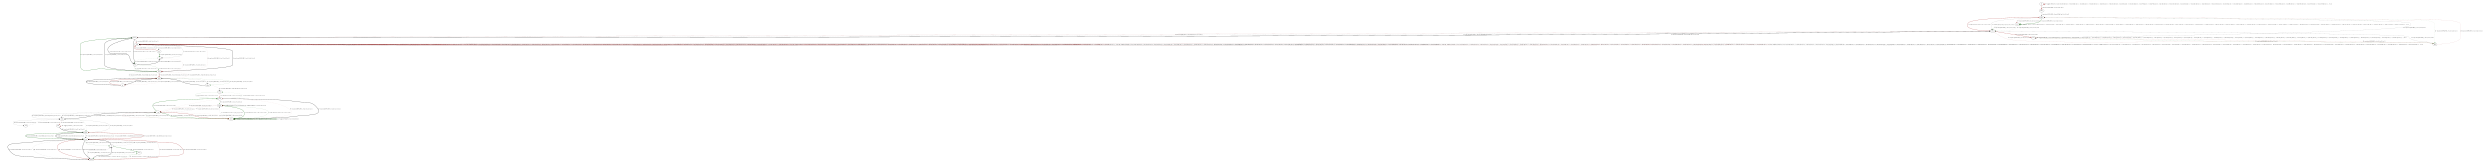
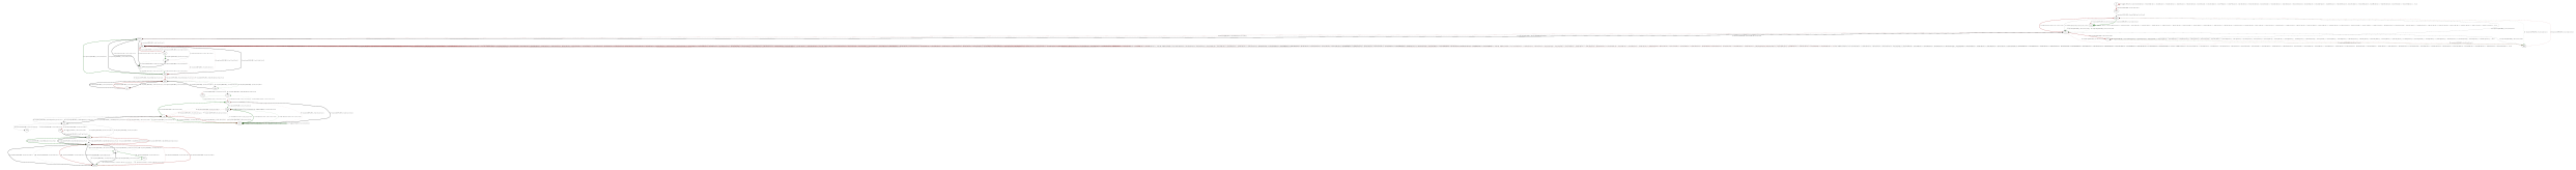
  digraph {
    fontname="IBM Plex Mono"
    node [fontname="IBM Plex Mono"]
    edge [arrowhead=vee color=black fontname="IBM Plex Mono" style=bold]
    b1
    d42p
    d42m
    b59
    d27p
    b58
    d27m
    b57
    b98
    b100
    d9p
    d33m
    b99
    d33p
    b6
    d40m
+   d39m
    d39p
    gf15
    d48m
    b140
    b141
    d48p
    b18
    b19
    d50m
    d50p
    d57m
    b8
    d57p
    b1 -> b1 [color=brown label="1-toggle[TOGGLE];/null/door0[false]:=!(door0[false]); door1[false]:=!(door1[false]); door4[false]:=!(door4[false]); door6[false]:=!(door6[false]); door9[false]:=!(door9[false]); door42[false]:=!(door42[false]); door12[false]:=!(door12[false]); door13[false]:=!(door13[false]); door14[false]:=!(door14[false]); door18[false]:=!(door18[false]); door23[false]:=!(door23[false]); door58[false]:=!(door58[false]); door27[false]:=!(door27[false]); /null"]
    b1 -> d42p [color=brown label="2-explore[EXPLORE];/null/null/null"]
    d42p -> d42m [label="3-explore[EXPLORE];/door42[false]/null/null" style=dashed]
    d42m -> b59 [color=darkgreen label="4-explore[EXPLORE];/null/null/null"]
    d42m -> b59 [arrowhead=dot color=brown label="17-explore[EXPLORE];/null/null/null" style=dotted]
    d42m -> d27p [arrowhead=dot label="28-explore[EXPLORE];/null/null/null" style=dashed]
    d42m -> b58 [arrowhead=dot color=darkgreen label="21-explore[EXPLORE];/null/null/null" style=dotted]
    b59 -> b59 [color=darkgreen label="18-toggle[TOGGLE];/null/door0[false]:=!(door0[false]); door1[false]:=!(door1[false]); door2[false]:=!(door2[false]); door3[false]:=!(door3[false]); door4[false]:=!(door4[false]); door5[false]:=!(door5[false]); door6[false]:=!(door6[false]); door7[false]:=!(door7[false]); door9[false]:=!(door9[false]); door11[false]:=!(door11[false]); door13[false]:=!(door13[false]); door14[false]:=!(door14[false]); door47[false]:=!(door47[false]); door48[false]:=!(door48[false]); door50[false]:=!(door50[false]); door19[false]:=!(door19[false]); door57[false]:=!(door57[false]); door27[false]:=!(door27[false]); /null"]
    b59 -> d27p [color=darkgreen label="5-explore[EXPLORE];/null/null/null" style=dotted]
    b59 -> d27p [color=darkgreen label="19-explore[EXPLORE];/null/null/null" style=dotted]
    d27p -> d42m [arrowhead=dot color=brown label="20-explore[EXPLORE];/null/null/null"]
    d27p -> b58 [color=brown label="15-explore[EXPLORE];/null/null/null" style=dashed]
    d27p -> d27m [color=brown label="6-explore[EXPLORE];/door27[false]/null/null" style=dashed]
    d27p -> d27m [label="29-explore[EXPLORE];/door27[false]/null/null" style=dotted]
    d27p -> b57 [color=brown label="25-explore[EXPLORE];/null/null/null"]
    b58 -> d42m [arrowhead=dot color=brown label="16-explore[EXPLORE];/null/null/null" style=dashed]
    b58 -> d27p [label="24-explore[EXPLORE];/null/null/null" style=dashed]
    b58 -> b57 [color=brown label="22-explore[EXPLORE];/null/null/null" style=dashed]
    d27m -> d27p [label="14-explore[EXPLORE];/door27[false]/null/null"]
    d27m -> b98 [label="7-explore[EXPLORE];/null/null/null"]
    d27m -> b98 [arrowhead=dot label="34-explore[EXPLORE];/null/null/null"]
    d27m -> b100 [color=brown label="30-explore[EXPLORE];/null/null/null" style=dashed]
    b57 -> d42m [arrowhead=dot label="27-explore[EXPLORE];/null/null/null" style=dashed]
    b57 -> b58 [color=darkgreen label="23-explore[EXPLORE];/null/null/null" style=dashed]
    b57 -> b57 [label="26-toggle[TOGGLE];/null/door0[false]:=!(door0[false]); door1[false]:=!(door1[false]); door33[false]:=!(door33[false]); door2[false]:=!(door2[false]); door34[false]:=!(door34[false]); door4[false]:=!(door4[false]); door5[false]:=!(door5[false]); door6[false]:=!(door6[false]); door38[false]:=!(door38[false]); door9[false]:=!(door9[false]); door11[false]:=!(door11[false]); door14[false]:=!(door14[false]); door17[false]:=!(door17[false]); door18[false]:=!(door18[false]); door19[false]:=!(door19[false]); door24[false]:=!(door24[false]); door27[false]:=!(door27[false]); /null" style=dotted]
    b98 -> d9p [arrowhead=dot label="8-explore[EXPLORE];/null/null/null"]
    b98 -> d33m [color=darkgreen label="12-explore[EXPLORE];/null/null/null" style=dashed]
    b98 -> d33m [color=darkgreen label="35-explore[EXPLORE];/null/null/null" style=dashed]
    b100 -> b100 [color=brown label="39-toggle[TOGGLE];/null/door1[false]:=!(door1[false]); door2[false]:=!(door2[false]); door3[false]:=!(door3[false]); door4[false]:=!(door4[false]); door36[false]:=!(door36[false]); door5[false]:=!(door5[false]); door6[false]:=!(door6[false]); door7[false]:=!(door7[false]); door39[false]:=!(door39[false]); door9[false]:=!(door9[false]); door10[false]:=!(door10[false]); door13[false]:=!(door13[false]); door49[false]:=!(door49[false]); door52[false]:=!(door52[false]); door22[false]:=!(door22[false]); /null"]
    b100 -> b100 [color=brown label="40-toggle[TOGGLE];/null/door1[false]:=!(door1[false]); door2[false]:=!(door2[false]); door3[false]:=!(door3[false]); door4[false]:=!(door4[false]); door36[false]:=!(door36[false]); door5[false]:=!(door5[false]); door6[false]:=!(door6[false]); door7[false]:=!(door7[false]); door39[false]:=!(door39[false]); door9[false]:=!(door9[false]); door10[false]:=!(door10[false]); door13[false]:=!(door13[false]); door49[false]:=!(door49[false]); door52[false]:=!(door52[false]); door22[false]:=!(door22[false]); /null"]
    b100 -> b100 [arrowhead=dot color=brown label="41-toggle[TOGGLE];/null/door1[false]:=!(door1[false]); door2[false]:=!(door2[false]); door3[false]:=!(door3[false]); door4[false]:=!(door4[false]); door36[false]:=!(door36[false]); door5[false]:=!(door5[false]); door6[false]:=!(door6[false]); door7[false]:=!(door7[false]); door39[false]:=!(door39[false]); door9[false]:=!(door9[false]); door10[false]:=!(door10[false]); door13[false]:=!(door13[false]); door49[false]:=!(door49[false]); door52[false]:=!(door52[false]); door22[false]:=!(door22[false]); /null" style=dashed]
    b100 -> b100 [color=brown label="44-toggle[TOGGLE];/null/door1[false]:=!(door1[false]); door2[false]:=!(door2[false]); door3[false]:=!(door3[false]); door4[false]:=!(door4[false]); door36[false]:=!(door36[false]); door5[false]:=!(door5[false]); door6[false]:=!(door6[false]); door7[false]:=!(door7[false]); door39[false]:=!(door39[false]); door9[false]:=!(door9[false]); door10[false]:=!(door10[false]); door13[false]:=!(door13[false]); door49[false]:=!(door49[false]); door52[false]:=!(door52[false]); door22[false]:=!(door22[false]); /null"]
    b100 -> b100 [arrowhead=dot label="45-toggle[TOGGLE];/null/door1[false]:=!(door1[false]); door2[false]:=!(door2[false]); door3[false]:=!(door3[false]); door4[false]:=!(door4[false]); door36[false]:=!(door36[false]); door5[false]:=!(door5[false]); door6[false]:=!(door6[false]); door7[false]:=!(door7[false]); door39[false]:=!(door39[false]); door9[false]:=!(door9[false]); door10[false]:=!(door10[false]); door13[false]:=!(door13[false]); door49[false]:=!(door49[false]); door52[false]:=!(door52[false]); door22[false]:=!(door22[false]); /null" style=dashed]
    b100 -> b100 [color=brown label="46-toggle[TOGGLE];/null/door1[false]:=!(door1[false]); door2[false]:=!(door2[false]); door3[false]:=!(door3[false]); door4[false]:=!(door4[false]); door36[false]:=!(door36[false]); door5[false]:=!(door5[false]); door6[false]:=!(door6[false]); door7[false]:=!(door7[false]); door39[false]:=!(door39[false]); door9[false]:=!(door9[false]); door10[false]:=!(door10[false]); door13[false]:=!(door13[false]); door49[false]:=!(door49[false]); door52[false]:=!(door52[false]); door22[false]:=!(door22[false]); /null" style=dashed]
    b100 -> b100 [arrowhead=dot label="47-toggle[TOGGLE];/null/door1[false]:=!(door1[false]); door2[false]:=!(door2[false]); door3[false]:=!(door3[false]); door4[false]:=!(door4[false]); door36[false]:=!(door36[false]); door5[false]:=!(door5[false]); door6[false]:=!(door6[false]); door7[false]:=!(door7[false]); door39[false]:=!(door39[false]); door9[false]:=!(door9[false]); door10[false]:=!(door10[false]); door13[false]:=!(door13[false]); door49[false]:=!(door49[false]); door52[false]:=!(door52[false]); door22[false]:=!(door22[false]); /null" style=dotted]
    b100 -> d9p [arrowhead=dot label="31-explore[EXPLORE];/null/null/null" style=dashed]
    b100 -> d33m [color=brown label="48-explore[EXPLORE];/null/null/null" style=dotted]
    b100 -> b99 [label="42-explore[EXPLORE];/null/null/null" style=dashed]
    d9p -> b98 [color=darkgreen label="11-explore[EXPLORE];/null/null/null" style=dotted]
    d9p -> d33m [color=brown label="32-explore[EXPLORE];/null/null/null" style=dotted]
    d33m -> d27m [arrowhead=dot color=darkgreen label="13-explore[EXPLORE];/null/null/null"]
    d33m -> d27m [arrowhead=dot label="33-explore[EXPLORE];/null/null/null"]
    d33m -> b100 [arrowhead=dot label="38-explore[EXPLORE];/null/null/null"]
    d33m -> d33p [color=darkgreen label="36-explore[EXPLORE];/door33[false]/null/null" style=dotted]
    d33m -> d33p [arrowhead=dot color=brown label="49-explore[EXPLORE];/door33[false]/null/null"]
    b99 -> b100 [color=brown label="43-explore[EXPLORE];/null/null/null"]
    b99 -> d9p [arrowhead=dot color=darkgreen label="10-explore[EXPLORE];/null/null/null"]
    d33p -> d33m [arrowhead=dot color=brown label="37-explore[EXPLORE];/door33[false]/null/null" style=dotted]
    d33p -> b6 [label="50-explore[EXPLORE];/null/null/null"]
    d33p -> b6 [arrowhead=dot color=brown label="52-explore[EXPLORE];/null/null/null" style=dotted]
    d33p -> d40m [label="54-explore[EXPLORE];/null/null/null" style=dashed]
    d33p -> d40m [color=darkgreen label="56-explore[EXPLORE];/null/null/null" style=dashed]
    b6 -> d33p [arrowhead=dot label="51-explore[EXPLORE];/null/null/null"]
    b6 -> d33p [color=brown label="53-explore[EXPLORE];/null/null/null"]
    d40m -> d33p [arrowhead=dot label="55-explore[EXPLORE];/null/null/null"]
+   d40m -> d39m [color=brown label="57-explore[EXPLORE];/null/null/null" style=dotted]
    d40m -> d39p [arrowhead=dot label="58-explore[EXPLORE];/door39[false]/null/null" style=dotted]
    d39p -> gf15 [arrowhead=dot color=darkgreen label="59-explore[EXPLORE];/null/null/null" style=dashed]
    d39p -> gf15 [arrowhead=dot color=brown label="77-explore[EXPLORE];/null/null/null" style=dashed]
    gf15 -> d39p [arrowhead=dot color=darkgreen label="76-explore[EXPLORE];/null/null/null" style=dotted]
    gf15 -> d48m [arrowhead=dot color=brown label="60-explore[EXPLORE];/null/null/null" style=dotted]
    gf15 -> b140 [label="67-explore[EXPLORE];/null/null/null"]
    gf15 -> b141 [color=darkgreen label="78-explore[EXPLORE];/null/null/null" style=dotted]
    d48m -> gf15 [arrowhead=dot color=darkgreen label="66-explore[EXPLORE];/null/null/null"]
    d48m -> b140 [color=darkgreen label="61-explore[EXPLORE];/null/null/null"]
    d48m -> b140 [color=brown label="70-explore[EXPLORE];/null/null/null"]
    d48m -> b140 [arrowhead=dot color=brown label="80-explore[EXPLORE];/null/null/null" style=dotted]
    d48m -> d48p [label="82-explore[EXPLORE];/door48[false]/null/null" style=dashed]
    d48m -> d48p [label="86-explore[EXPLORE];/door48[false]/null/null" style=dotted]
    b140 -> gf15 [color=brown label="75-explore[EXPLORE];/null/null/null" style=dotted]
    b140 -> d48m [color=brown label="69-explore[EXPLORE];/null/null/null" style=dashed]
    b140 -> d48m [arrowhead=dot color=darkgreen label="81-explore[EXPLORE];/null/null/null" style=dashed]
    b140 -> b140 [label="62-toggle[TOGGLE];/null/null/null" style=dashed]
    b140 -> b140 [color=brown label="68-toggle[TOGGLE];/null/null/null" style=dotted]
    b140 -> b140 [arrowhead=dot color=darkgreen label="71-toggle[TOGGLE];/null/null/null"]
    b140 -> b141 [arrowhead=dot color=darkgreen label="63-explore[EXPLORE];/null/null/null" style=dashed]
    b140 -> b141 [arrowhead=dot label="72-explore[EXPLORE];/null/null/null" style=dotted]
    b141 -> d48m [color=brown label="65-explore[EXPLORE];/null/null/null" style=dashed]
    b141 -> d48m [arrowhead=dot label="79-explore[EXPLORE];/null/null/null" style=dotted]
    b141 -> b140 [color=darkgreen label="74-explore[EXPLORE];/null/null/null"]
    b141 -> b141 [arrowhead=dot color=brown label="64-toggle[TOGGLE];/null/null/null"]
    b141 -> b141 [label="73-toggle[TOGGLE];/null/null/null" style=dotted]
    d48p -> d48m [label="85-explore[EXPLORE];/door48[false]/null/null"]
    d48p -> b18 [arrowhead=dot label="83-explore[EXPLORE];/null/null/null" style=dashed]
    d48p -> b19 [arrowhead=dot color=brown label="87-explore[EXPLORE];/null/null/null" style=dashed]
    d48p -> d50m [arrowhead=dot color=darkgreen label="91-explore[EXPLORE];/null/null/null" style=dotted]
    b18 -> d48p [arrowhead=dot label="84-explore[EXPLORE];/null/null/null" style=dotted]
    b19 -> b19 [arrowhead=dot color=brown label="88-toggle[TOGGLE];/null/null/null" style=dashed]
    b19 -> d50m [label="89-explore[EXPLORE];/null/null/null"]
    d50m -> d48p [label="90-explore[EXPLORE];/null/null/null" style=dashed]
    d50m -> d50p [color=darkgreen label="92-explore[EXPLORE];/door50[false]/null/null"]
    d50m -> d50p [label="97-explore[EXPLORE];/door50[false]/null/null"]
    d50m -> d50p [arrowhead=dot label="99-explore[EXPLORE];/door50[false]/null/null" style=dashed]
    d50p -> d50m [color=darkgreen label="96-explore[EXPLORE];/door50[false]/null/null" style=dotted]
    d50p -> d50m [arrowhead=dot color=brown label="98-explore[EXPLORE];/door50[false]/null/null"]
    d50p -> d57m [arrowhead=dot label="93-explore[EXPLORE];/null/null/null"]
    d50p -> d57m [arrowhead=dot label="100-explore[EXPLORE];/null/null/null" style=dotted]
    d50p -> d57m [arrowhead=dot color=brown label="106-explore[EXPLORE];/null/null/null"]
    d50p -> d57m [arrowhead=dot label="108-explore[EXPLORE];/null/null/null"]
    d50p -> b8 [arrowhead=dot color=darkgreen label="104-explore[EXPLORE];/null/null/null" style=dashed]
    d57m -> d50p [color=brown label="103-explore[EXPLORE];/null/null/null" style=dashed]
    d57m -> d50p [arrowhead=dot color=brown label="107-explore[EXPLORE];/null/null/null"]
    d57m -> b8 [label="94-explore[EXPLORE];/null/null/null" style=dashed]
    d57m -> b8 [arrowhead=dot label="101-explore[EXPLORE];/null/null/null"]
    d57m -> d57p [color=darkgreen label="109-explore[EXPLORE];/door57[false]/null/null" style=dashed]
    b8 -> d50p [label="95-explore[EXPLORE];/null/null/null"]
    b8 -> d50p [arrowhead=dot label="105-explore[EXPLORE];/null/null/null" style=dotted]
    b8 -> d57p [arrowhead=dot color=darkgreen label="102-explore[EXPLORE];/null/null/null"]
    d57p -> d57m [arrowhead=dot color=darkgreen label="110-explore[EXPLORE];/door57[false]/null/null" style=dotted]
  }
